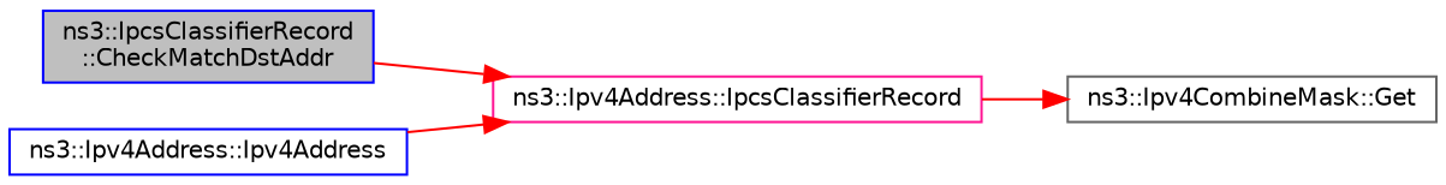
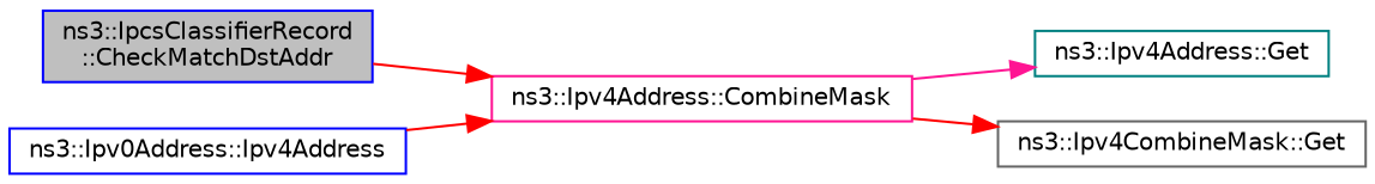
  digraph {
    rankdir=LR
    node [color=blue fillcolor=white fontname=Helvetica fontsize=10 shape=record style=filled]
    edge [color=red fontname=Helvetica fontsize=10 labelfontname=Helvetica labelfontsize=10 style=solid]
    n1 [fillcolor=grey75 fontcolor=black height=0.2 label="ns3::IpcsClassifierRecord\l::CheckMatchDstAddr" width=0.4]
-   n2 [color=deeppink height=0.2 label="ns3::Ipv4Address::IpcsClassifierRecord" width=0.4]
+   n2 [color=deeppink height=0.2 label="ns3::Ipv4Address::CombineMask" width=0.4]
+   n3 [color=teal height=0.2 label="ns3::Ipv4Address::Get" width=0.4]
    n4 [color=gray40 height=0.2 label="ns3::Ipv4CombineMask::Get" width=0.4]
-   n5 [height=0.2 label="ns3::Ipv4Address::Ipv4Address" width=0.4]
+   n5 [height=0.2 label="ns3::Ipv0Address::Ipv4Address" width=0.4]
    n1 -> n2
+   n2 -> n3 [color=deeppink]
    n2 -> n4
    n5 -> n2
  }
